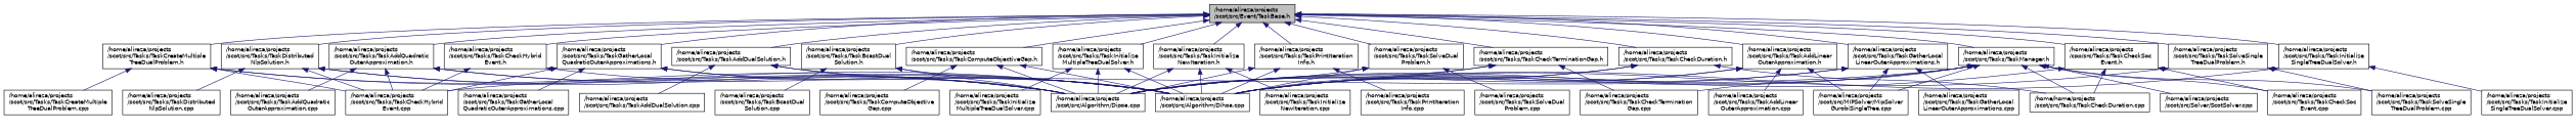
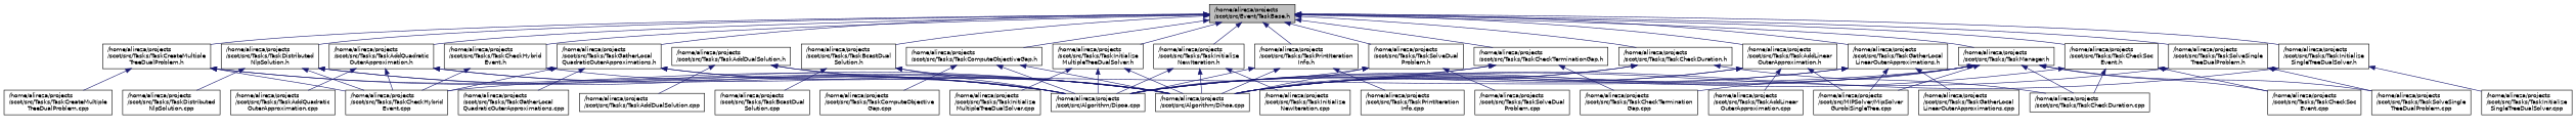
  digraph {
    node [color=black fillcolor=white fontname=Helvetica fontsize=10 shape=record style=filled]
    edge [color=midnightblue dir=back fontname=Helvetica fontsize=10 labelfontname=Helvetica labelfontsize=10 style=solid]
    n1 [fillcolor=grey75 fontcolor=black height=0.2 label="/home/alireza/projects\l/scot/src/Event/TaskBase.h" width=0.4]
    n2 [height=0.2 label="/home/alireza/projects\l/scot/src/Tasks/TaskAddDualSolution.h" width=0.4]
    n3 [height=0.2 label="/home/alireza/projects\l/scot/src/Tasks/TaskAddLinear\lOuterApproximation.h" width=0.4]
    n4 [height=0.2 label="/home/alireza/projects\l/scot/src/Tasks/TaskAddQuadratic\lOuterApproximation.h" width=0.4]
    n5 [height=0.2 label="/home/alireza/projects\l/scot/src/Tasks/TaskBcastDual\lSolution.h" width=0.4]
    n6 [height=0.2 label="/home/alireza/projects\l/scot/src/Tasks/TaskCheckDuration.h" width=0.4]
    n7 [height=0.2 label="/home/alireza/projects\l/scot/src/Tasks/TaskCheckHybrid\lEvent.h" width=0.4]
-   n8 [height=0.2 label="/home/alireza/projects\l/cpp/src/Tasks/TaskCheckSoc\lEvent.h" width=0.4]
+   n8 [height=0.2 label="/home/alireza/projects\l/scot/src/Tasks/TaskCheckSoc\lEvent.h" width=0.4]
    n9 [height=0.2 label="/home/alireza/projects\l/scot/src/Tasks/TaskCheckTerminationGap.h" width=0.4]
    n10 [height=0.2 label="/home/alireza/projects\l/scot/src/Tasks/TaskComputeObjectiveGap.h" width=0.4]
    n11 [height=0.2 label="/home/alireza/projects\l/scot/src/Tasks/TaskCreateMultiple\lTreeDualProblem.h" width=0.4]
    n12 [height=0.2 label="/home/alireza/projects\l/scot/src/Tasks/TaskDistributed\lNlpSolution.h" width=0.4]
    n13 [height=0.2 label="/home/alireza/projects\l/scot/src/Tasks/TaskGatherLocal\lLinearOuterApproximations.h" width=0.4]
    n14 [height=0.2 label="/home/alireza/projects\l/scot/src/Tasks/TaskGatherLocal\lQuadraticOuterApproximations.h" width=0.4]
    n15 [height=0.2 label="/home/alireza/projects\l/scot/src/Tasks/TaskInitialize\lMultipleTreeDualSolver.h" width=0.4]
    n16 [height=0.2 label="/home/alireza/projects\l/scot/src/Tasks/TaskInitialize\lNewIteration.h" width=0.4]
    n17 [height=0.2 label="/home/alireza/projects\l/scot/src/Tasks/TaskInitialize\lSingleTreeDualSolver.h" width=0.4]
    n18 [height=0.2 label="/home/alireza/projects\l/scot/src/Tasks/TaskManager.h" width=0.4]
    n19 [height=0.2 label="/home/alireza/projects\l/scot/src/Tasks/TaskPrintIteration\lInfo.h" width=0.4]
    n20 [height=0.2 label="/home/alireza/projects\l/scot/src/Tasks/TaskSolveDual\lProblem.h" width=0.4]
    n21 [height=0.2 label="/home/alireza/projects\l/scot/src/Tasks/TaskSolveSingle\lTreeDualProblem.h" width=0.4]
    n22 [height=0.2 label="/home/alireza/projects\l/scot/src/Algorithm/Dihoa.cpp" width=0.4]
    n23 [height=0.2 label="/home/alireza/projects\l/scot/src/Algorithm/Dipoa.cpp" width=0.4]
    n24 [height=0.2 label="/home/alireza/projects\l/scot/src/Tasks/TaskAddDualSolution.cpp" width=0.4]
    n25 [height=0.2 label="/home/alireza/projects\l/scot/src/MIPSolver/MipSolver\lGurobiSingleTree.cpp" width=0.4]
    n26 [height=0.2 label="/home/alireza/projects\l/scot/src/Tasks/TaskAddLinear\lOuterApproximation.cpp" width=0.4]
    n27 [height=0.2 label="/home/alireza/projects\l/scot/src/Tasks/TaskAddQuadratic\lOuterApproximation.cpp" width=0.4]
    n28 [height=0.2 label="/home/alireza/projects\l/scot/src/Tasks/TaskCheckHybrid\lEvent.cpp" width=0.4]
    n29 [height=0.2 label="/home/alireza/projects\l/scot/src/Tasks/TaskBcastDual\lSolution.cpp" width=0.4]
-   n30 [height=0.2 label="/home/home/projects\l/scot/src/Tasks/TaskCheckDuration.cpp" width=0.4]
+   n30 [height=0.2 label="/home/alireza/projects\l/scot/src/Tasks/TaskCheckDuration.cpp" width=0.4]
    n31 [height=0.2 label="/home/alireza/projects\l/scot/src/Tasks/TaskCheckSoc\lEvent.cpp" width=0.4]
    n32 [height=0.2 label="/home/alireza/projects\l/scot/src/Tasks/TaskCheckTermination\lGap.cpp" width=0.4]
    n33 [height=0.2 label="/home/alireza/projects\l/scot/src/Tasks/TaskComputeObjective\lGap.cpp" width=0.4]
    n34 [height=0.2 label="/home/alireza/projects\l/scot/src/Tasks/TaskCreateMultiple\lTreeDualProblem.cpp" width=0.4]
    n35 [height=0.2 label="/home/alireza/projects\l/scot/src/Tasks/TaskDistributed\lNlpSolution.cpp" width=0.4]
    n36 [height=0.2 label="/home/alireza/projects\l/scot/src/Tasks/TaskGatherLocal\lLinearOuterApproximations.cpp" width=0.4]
    n37 [height=0.2 label="/home/alireza/projects\l/scot/src/Tasks/TaskGatherLocal\lQuadraticOuterApproximations.cpp" width=0.4]
    n38 [height=0.2 label="/home/alireza/projects\l/scot/src/Tasks/TaskInitialize\lMultipleTreeDualSolver.cpp" width=0.4]
    n39 [height=0.2 label="/home/alireza/projects\l/scot/src/Tasks/TaskInitialize\lNewIteration.cpp" width=0.4]
    n40 [height=0.2 label="/home/alireza/projects\l/scot/src/Tasks/TaskInitialize\lSingleTreeDualSolver.cpp" width=0.4]
-   n41 [height=0.2 label="/home/alireza/projects\l/scot/src/Solver/ScotSolver.cpp" width=0.4]
    n42 [height=0.2 label="/home/alireza/projects\l/scot/src/Tasks/TaskSolveSingle\lTreeDualProblem.cpp" width=0.4]
    n43 [height=0.2 label="/home/alireza/projects\l/scot/src/Tasks/TaskPrintIteration\lInfo.cpp" width=0.4]
    n44 [height=0.2 label="/home/alireza/projects\l/scot/src/Tasks/TaskSolveDual\lProblem.cpp" width=0.4]
-   n1 -> n2
    n1 -> n3
    n1 -> n4
    n1 -> n5
    n1 -> n6
    n1 -> n7
    n1 -> n8
    n1 -> n9
    n1 -> n10
    n1 -> n11
    n1 -> n12
    n1 -> n13
    n1 -> n14
    n1 -> n15
    n1 -> n16
    n1 -> n17
    n1 -> n18
    n1 -> n19
    n1 -> n20
    n1 -> n21
    n2 -> n22
    n2 -> n23
    n2 -> n24
    n3 -> n22
    n3 -> n23
    n3 -> n25
    n3 -> n26
    n4 -> n22
    n4 -> n23
    n4 -> n27
    n4 -> n28
    n5 -> n22
    n5 -> n23
    n5 -> n29
    n6 -> n22
    n6 -> n23
    n6 -> n30
    n7 -> n22
    n7 -> n28
    n8 -> n23
    n8 -> n30
    n8 -> n31
    n9 -> n22
    n9 -> n23
    n9 -> n32
    n10 -> n22
    n10 -> n23
    n10 -> n33
    n11 -> n22
    n11 -> n23
    n11 -> n28
    n11 -> n34
    n12 -> n22
    n12 -> n23
    n12 -> n28
    n12 -> n35
    n13 -> n22
    n13 -> n23
    n13 -> n25
    n13 -> n36
    n14 -> n22
    n14 -> n23
    n14 -> n28
    n14 -> n37
    n15 -> n22
    n15 -> n23
    n15 -> n38
    n16 -> n22
    n16 -> n23
    n16 -> n39
    n17 -> n22
    n17 -> n40
    n18 -> n22
    n18 -> n23
    n18 -> n25
    n18 -> n28
    n18 -> n30
    n18 -> n31
    n18 -> n32
-   n18 -> n41
    n18 -> n42
    n19 -> n22
    n19 -> n23
    n19 -> n43
    n20 -> n22
    n20 -> n23
    n20 -> n44
    n21 -> n22
    n21 -> n42
  }
